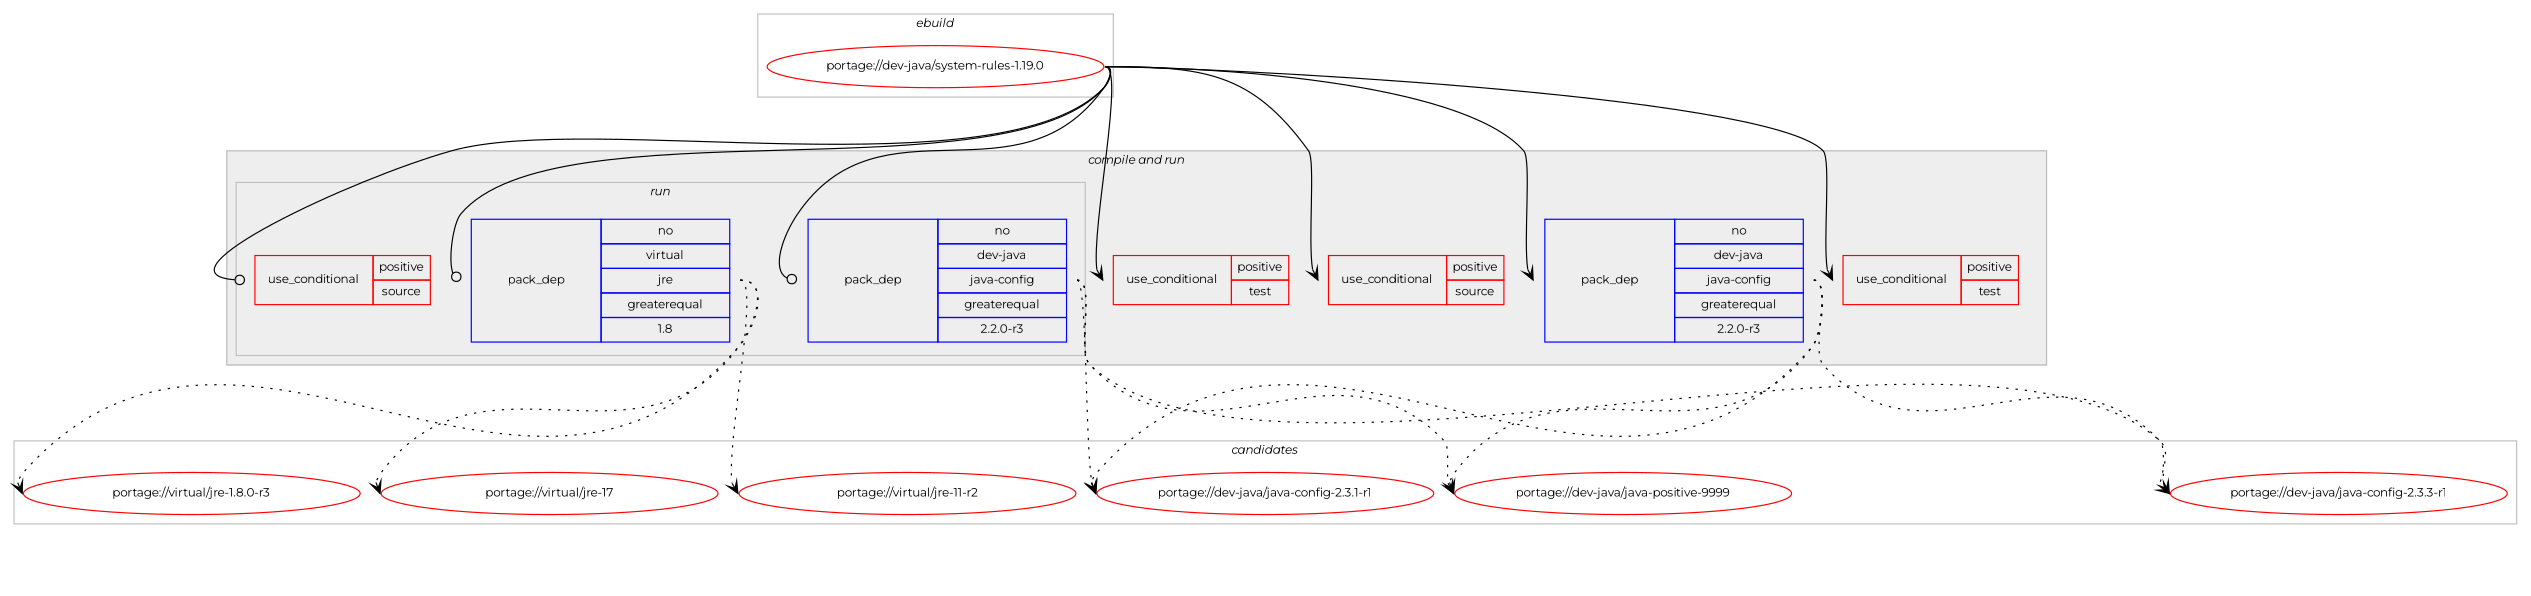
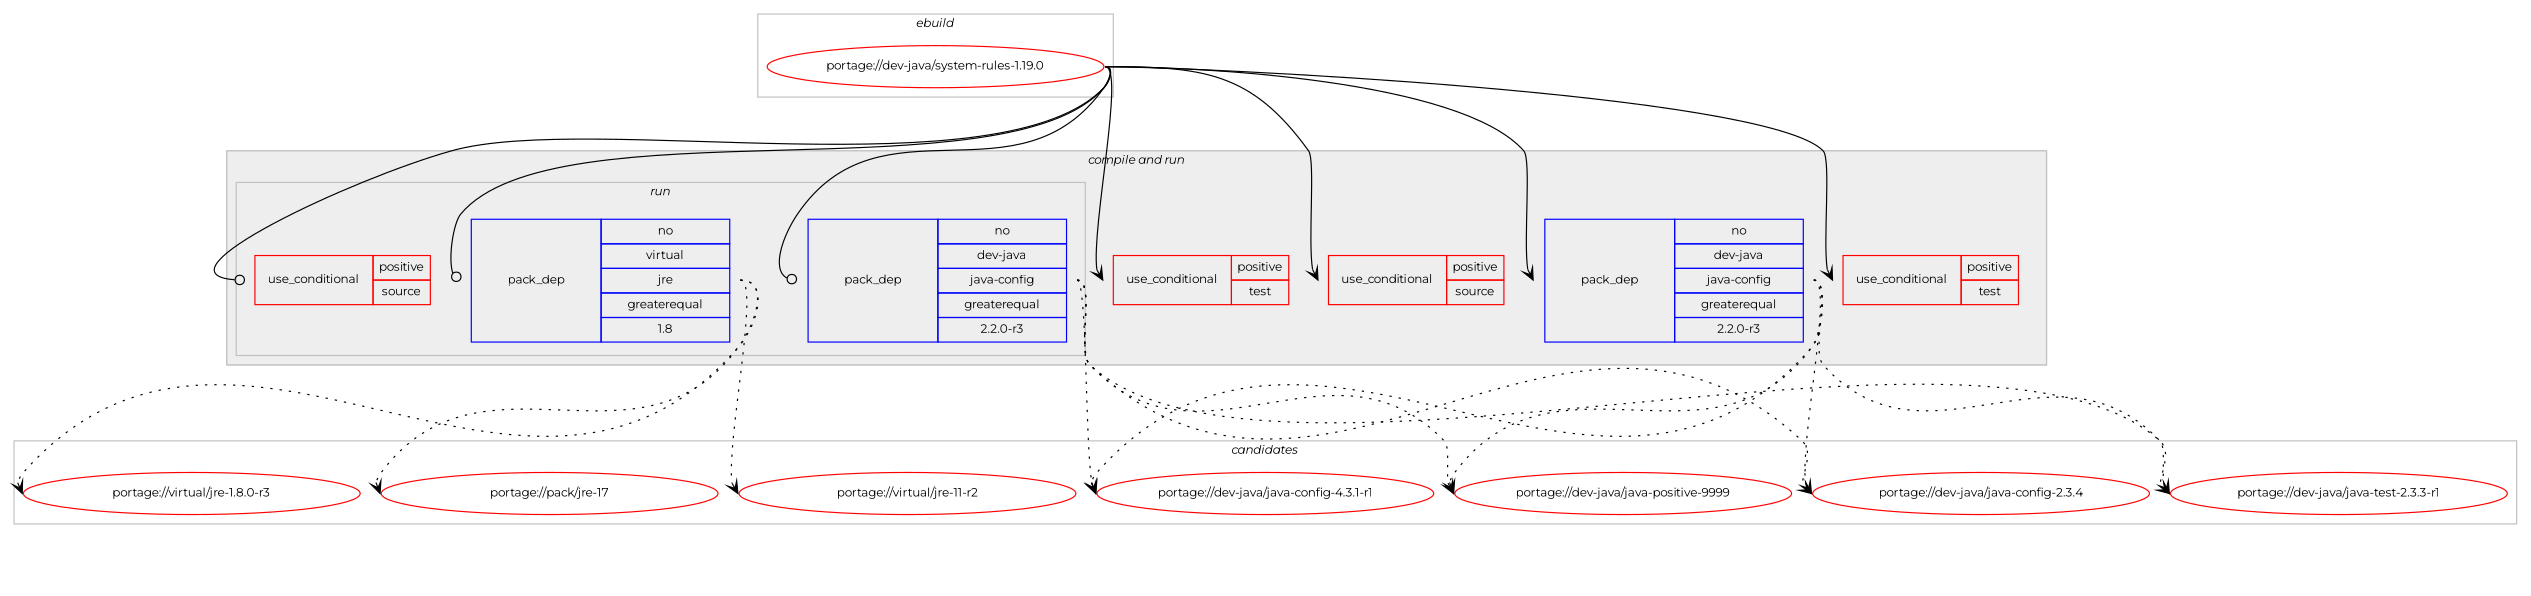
  digraph {
    compound=true
    concentrate=true
    fontname=Montserrat
    fontsize=10
    newrank=true
    rankdir=TB
    ranksep=1.5
    node [color=red fontname=Montserrat fontsize=10]
    edge [arrowhead=vee fontname=Montserrat headport=w style=dotted tailport=e weight=100]
    n1 [label="portage://dev-java/system-rules-1.19.0" width=4]
    n2 [label=<<TABLE BORDER="0" CELLBORDER="1" CELLSPACING="0" CELLPADDING="4"><TR><TD ROWSPAN="3" CELLPADDING="10">use_conditional</TD></TR><TR><TD>positive</TD></TR><TR><TD>source</TD></TR></TABLE>> shape=none]
    n3 [label=<<TABLE BORDER="0" CELLBORDER="1" CELLSPACING="0" CELLPADDING="4"><TR><TD ROWSPAN="3" CELLPADDING="10">use_conditional</TD></TR><TR><TD>positive</TD></TR><TR><TD>test</TD></TR></TABLE>> shape=none]
    n4 [label=<<TABLE BORDER="0" CELLBORDER="1" CELLSPACING="0" CELLPADDING="4"><TR><TD ROWSPAN="3" CELLPADDING="10">use_conditional</TD></TR><TR><TD>positive</TD></TR><TR><TD>test</TD></TR></TABLE>> shape=none]
    n5 [color=blue label=<<TABLE BORDER="0" CELLBORDER="1" CELLSPACING="0" CELLPADDING="4" WIDTH="220"><TR><TD ROWSPAN="6" CELLPADDING="30">pack_dep</TD></TR><TR><TD WIDTH="110">no</TD></TR><TR><TD>dev-java</TD></TR><TR><TD>java-config</TD></TR><TR><TD>greaterequal</TD></TR><TR><TD>2.2.0-r3</TD></TR></TABLE>> shape=none]
    n6 [label=<<TABLE BORDER="0" CELLBORDER="1" CELLSPACING="0" CELLPADDING="4"><TR><TD ROWSPAN="3" CELLPADDING="10">use_conditional</TD></TR><TR><TD>positive</TD></TR><TR><TD>source</TD></TR></TABLE>> shape=none]
    n7 [color=blue label=<<TABLE BORDER="0" CELLBORDER="1" CELLSPACING="0" CELLPADDING="4" WIDTH="220"><TR><TD ROWSPAN="6" CELLPADDING="30">pack_dep</TD></TR><TR><TD WIDTH="110">no</TD></TR><TR><TD>dev-java</TD></TR><TR><TD>java-config</TD></TR><TR><TD>greaterequal</TD></TR><TR><TD>2.2.0-r3</TD></TR></TABLE>> shape=none]
    n8 [color=blue label=<<TABLE BORDER="0" CELLBORDER="1" CELLSPACING="0" CELLPADDING="4" WIDTH="220"><TR><TD ROWSPAN="6" CELLPADDING="30">pack_dep</TD></TR><TR><TD WIDTH="110">no</TD></TR><TR><TD>virtual</TD></TR><TR><TD>jre</TD></TR><TR><TD>greaterequal</TD></TR><TR><TD>1.8</TD></TR></TABLE>> shape=none]
-   n9 [label="portage://dev-java/java-config-2.3.1-r1" width=4]
-   n10 [label="portage://dev-java/java-config-2.3.3-r1" width=4]
+   n9 [label="portage://dev-java/java-config-4.3.1-r1" width=4]
+   n10 [label="portage://dev-java/java-test-2.3.3-r1" width=4]
+   n11 [label="portage://dev-java/java-config-2.3.4" width=4]
    n12 [label="portage://dev-java/java-positive-9999" width=4]
    n13 [label="portage://virtual/jre-1.8.0-r3" width=4]
    n14 [label="portage://virtual/jre-11-r2" width=4]
-   n15 [label="portage://virtual/jre-17" width=4]
+   n15 [label="portage://pack/jre-17" width=4]
    subgraph cluster_1 {
      color=gray
      label=<<i>ebuild</i>>
      rank=same
      n1
    }
    subgraph cluster_2 {
      color=gray
      label=<<i>dependencies</i>>
      subgraph cluster_3 {
        color=gray
        fillcolor="#eeeeee"
        label=<<i>compile</i>>
        style=filled
        subgraph sub_4 {
          color=gray
          fillcolor="#eeeeee"
          label=<<i>compile</i>>
          style=filled
          n2
        }
        subgraph sub_5 {
          color=gray
          fillcolor="#eeeeee"
          label=<<i>compile</i>>
          style=filled
          n3
        }
        subgraph sub_6 {
          color=gray
          fillcolor="#eeeeee"
          label=<<i>compile</i>>
          style=filled
          n4
        }
        subgraph sub_7 {
          color=gray
          fillcolor="#eeeeee"
          label=<<i>compile</i>>
          style=filled
          n5
        }
      }
      subgraph cluster_8 {
        color=gray
        fillcolor="#eeeeee"
        label=<<i>compile and run</i>>
        style=filled
      }
      subgraph cluster_9 {
        color=gray
        fillcolor="#eeeeee"
        label=<<i>run</i>>
        style=filled
        subgraph sub_10 {
          color=gray
          fillcolor="#eeeeee"
          label=<<i>run</i>>
          style=filled
          n6
        }
        subgraph sub_11 {
          color=gray
          fillcolor="#eeeeee"
          label=<<i>run</i>>
          style=filled
          n7
        }
        subgraph sub_12 {
          color=gray
          fillcolor="#eeeeee"
          label=<<i>run</i>>
          style=filled
          n8
        }
      }
    }
    subgraph cluster_13 {
      color=gray
      label=<<i>candidates</i>>
      rank=same
      subgraph sub_14 {
        color=black
        label=<<i>candidates</i>>
        nodesep=1
        rank=same
        n9
        n10
+       n11
        n12
      }
      subgraph sub_15 {
        color=black
        label=<<i>candidates</i>>
        nodesep=1
        rank=same
        n9
        n10
+       n11
        n12
      }
      subgraph sub_16 {
        color=black
        label=<<i>candidates</i>>
        nodesep=1
        rank=same
        n13
        n14
        n15
      }
    }
    n1 -> n2 [style=solid weight=20]
    n1 -> n3 [style=solid weight=20]
    n1 -> n4 [style=solid weight=20]
    n1 -> n5 [style=solid weight=20]
    n1 -> n6 [arrowhead=odot style=solid weight=20]
    n1 -> n7 [arrowhead=odot style=solid weight=20]
    n1 -> n8 [arrowhead=odot style=solid weight=20]
    n5 -> n9
    n5 -> n10
+   n5 -> n11
    n5 -> n12
    n7 -> n9
    n7 -> n10
+   n7 -> n11
    n7 -> n12
    n8 -> n13
    n8 -> n14
    n8 -> n15
  }
